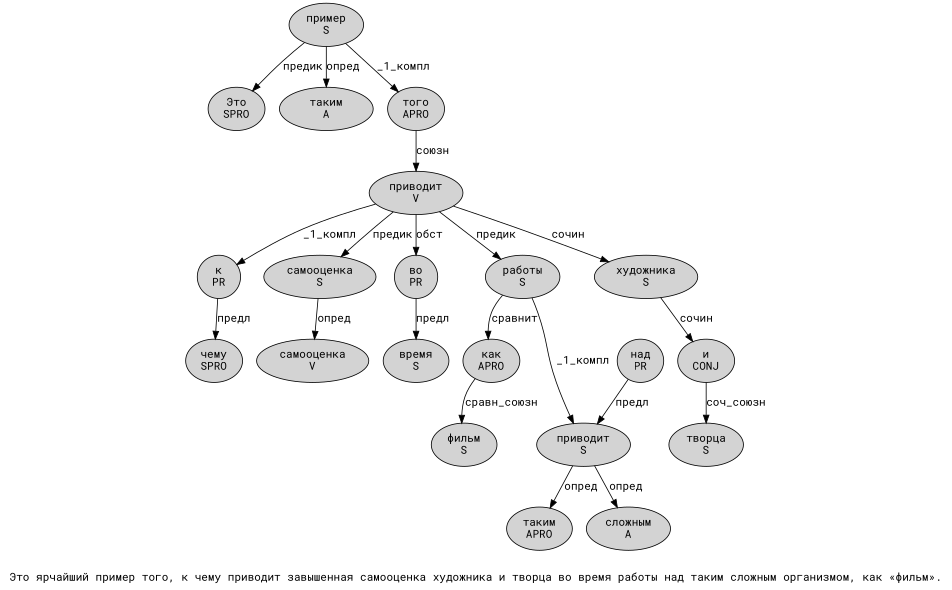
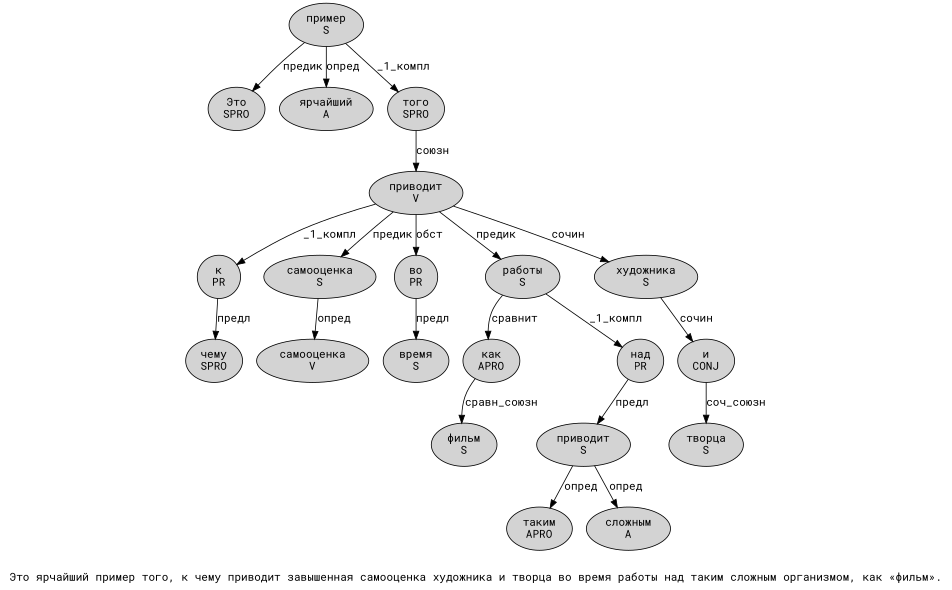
  digraph {
    fontname="Roboto Mono"
    label="Это ярчайший пример того, к чему приводит завышенная самооценка художника и творца во время работы над таким сложным организмом, как «фильм»."
    node [fillcolor=lightgray fontname="Roboto Mono" penwidth=1 shape=ellipse style=filled]
    edge [fontname="Roboto Mono"]
    n1 [label="Это\nSPRO"]
-   n2 [label="таким\nA"]
+   n2 [label="ярчайший\nA"]
    n3 [label="пример\nS"]
-   n4 [label="того\nAPRO"]
+   n4 [label="того\nSPRO"]
    n5 [label="приводит\nV"]
    n6 [label="к\nPR"]
    n7 [label="самооценка\nS"]
    n8 [label="во\nPR"]
    n9 [label="работы\nS"]
    n10 [label="художника\nS"]
    n11 [label="чему\nSPRO"]
    n12 [label="самооценка\nV"]
    n13 [label="время\nS"]
    n14 [label="над\nPR"]
    n15 [label="как\nAPRO"]
    n16 [label="и\nCONJ"]
    n17 [label="творца\nS"]
    n18 [label="приводит\nS"]
    n19 [label="фильм\nS"]
    n20 [label="таким\nAPRO"]
    n21 [label="сложным\nA"]
    n3 -> n1 [label="предик"]
    n3 -> n2 [label="опред"]
    n3 -> n4 [label="_1_компл"]
    n4 -> n5 [label="союзн"]
    n5 -> n6 [label="_1_компл"]
    n5 -> n7 [label="предик"]
    n5 -> n8 [label="обст"]
    n5 -> n9 [label="предик"]
    n5 -> n10 [label="сочин"]
    n6 -> n11 [label="предл"]
    n7 -> n12 [label="опред"]
    n8 -> n13 [label="предл"]
-   n9 -> n18 [label="_1_компл"]
+   n9 -> n14 [label="_1_компл"]
    n9 -> n15 [label="сравнит"]
    n10 -> n16 [label="сочин"]
    n14 -> n18 [label="предл"]
    n15 -> n19 [label="сравн_союзн"]
    n16 -> n17 [label="соч_союзн"]
    n18 -> n20 [label="опред"]
    n18 -> n21 [label="опред"]
  }
